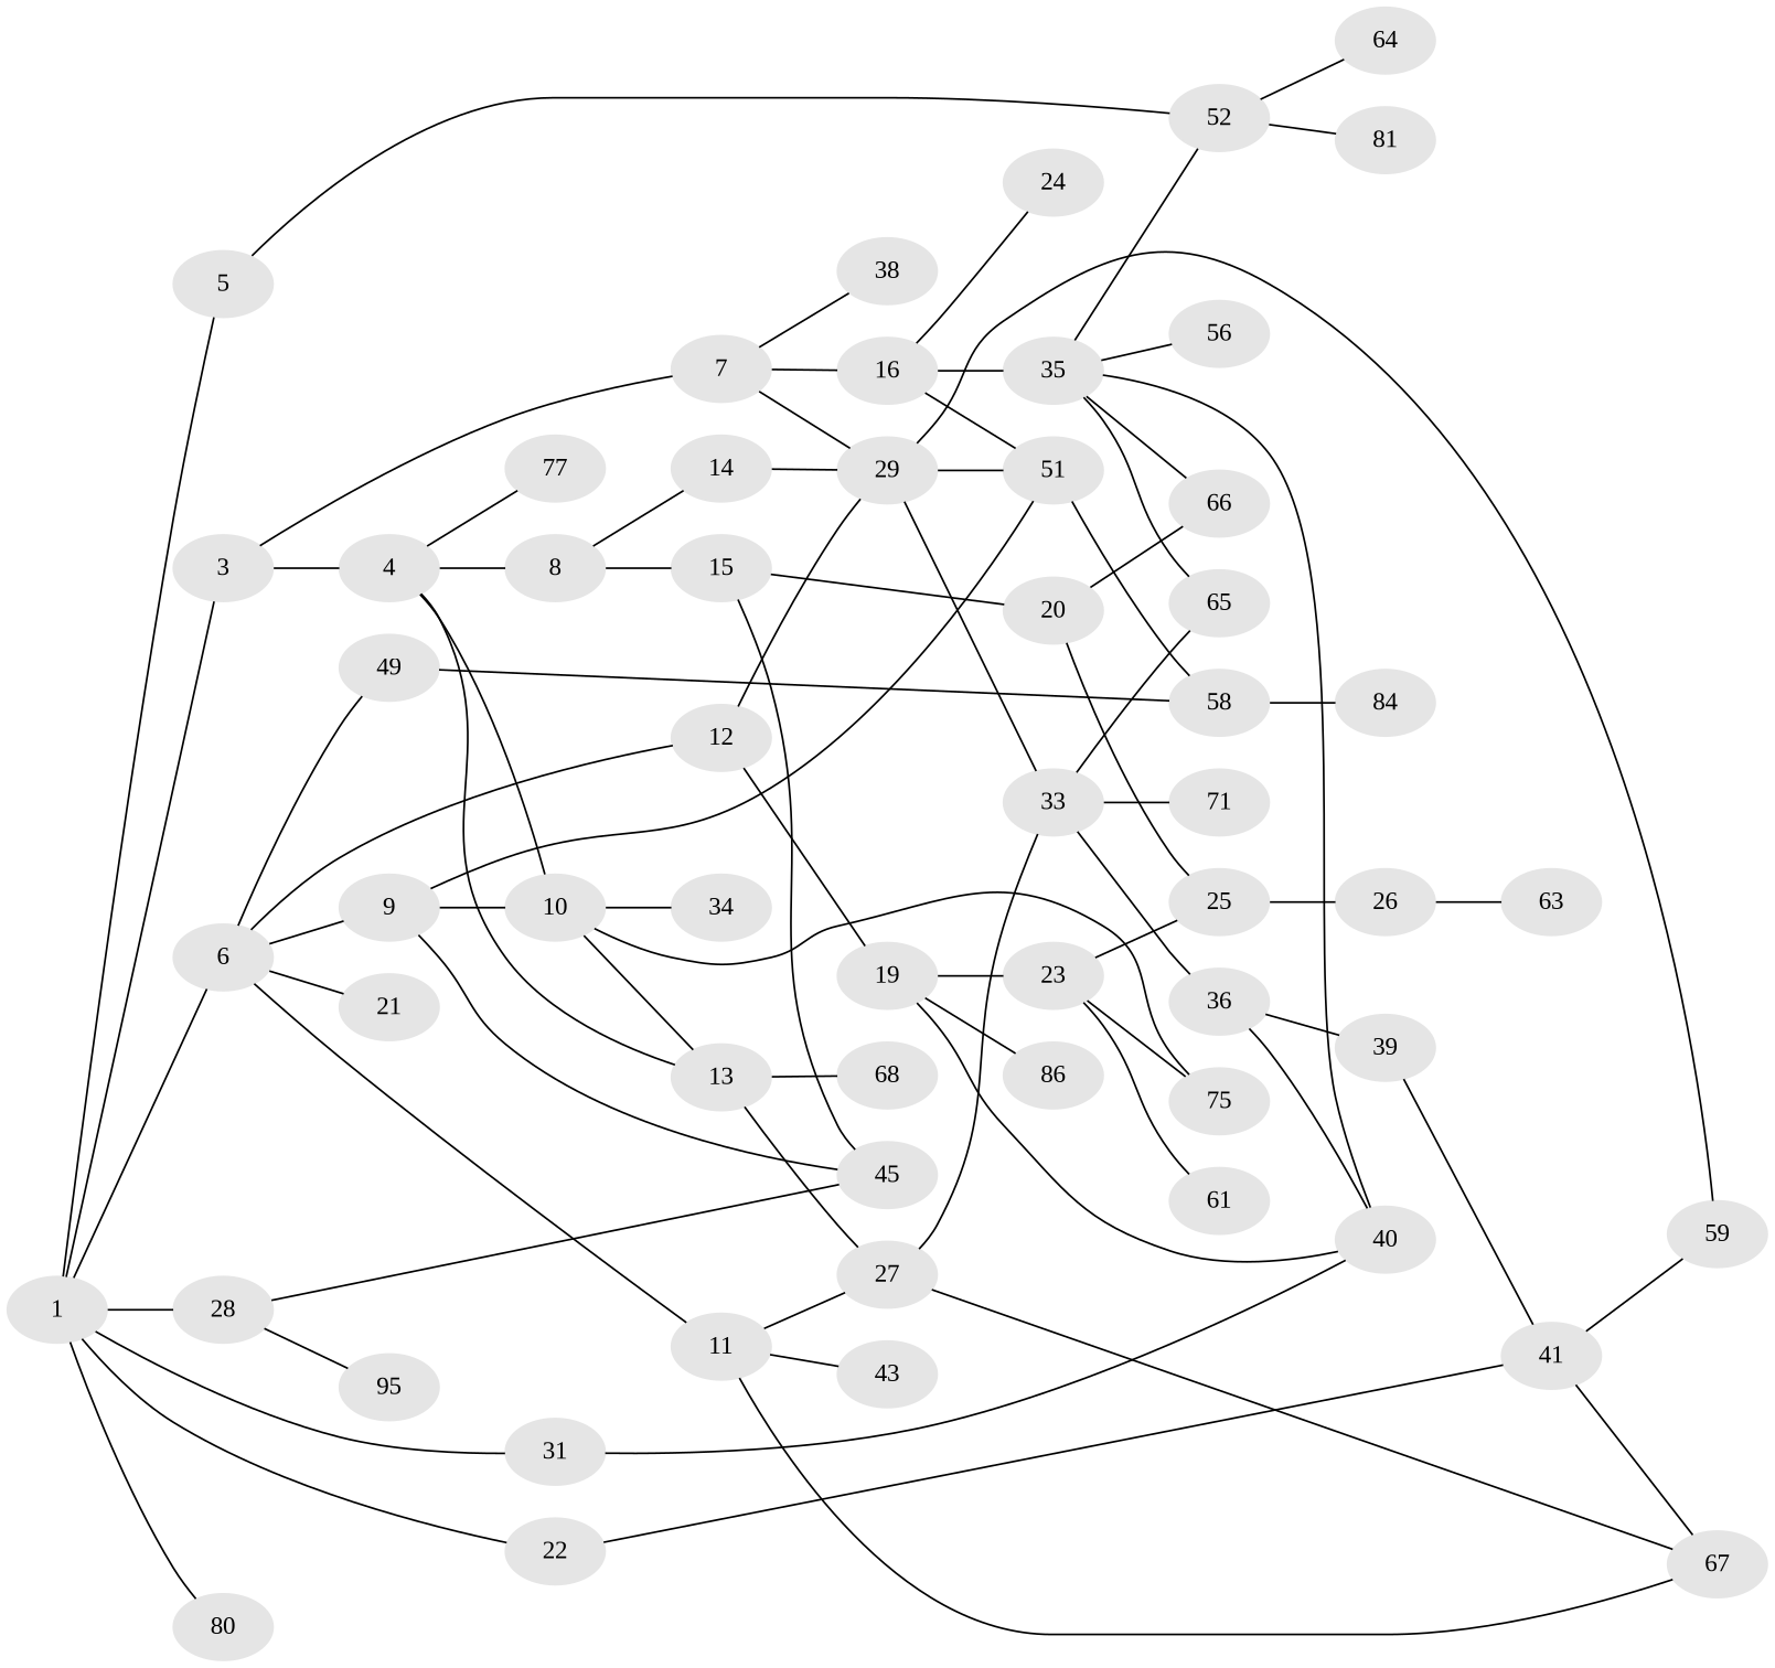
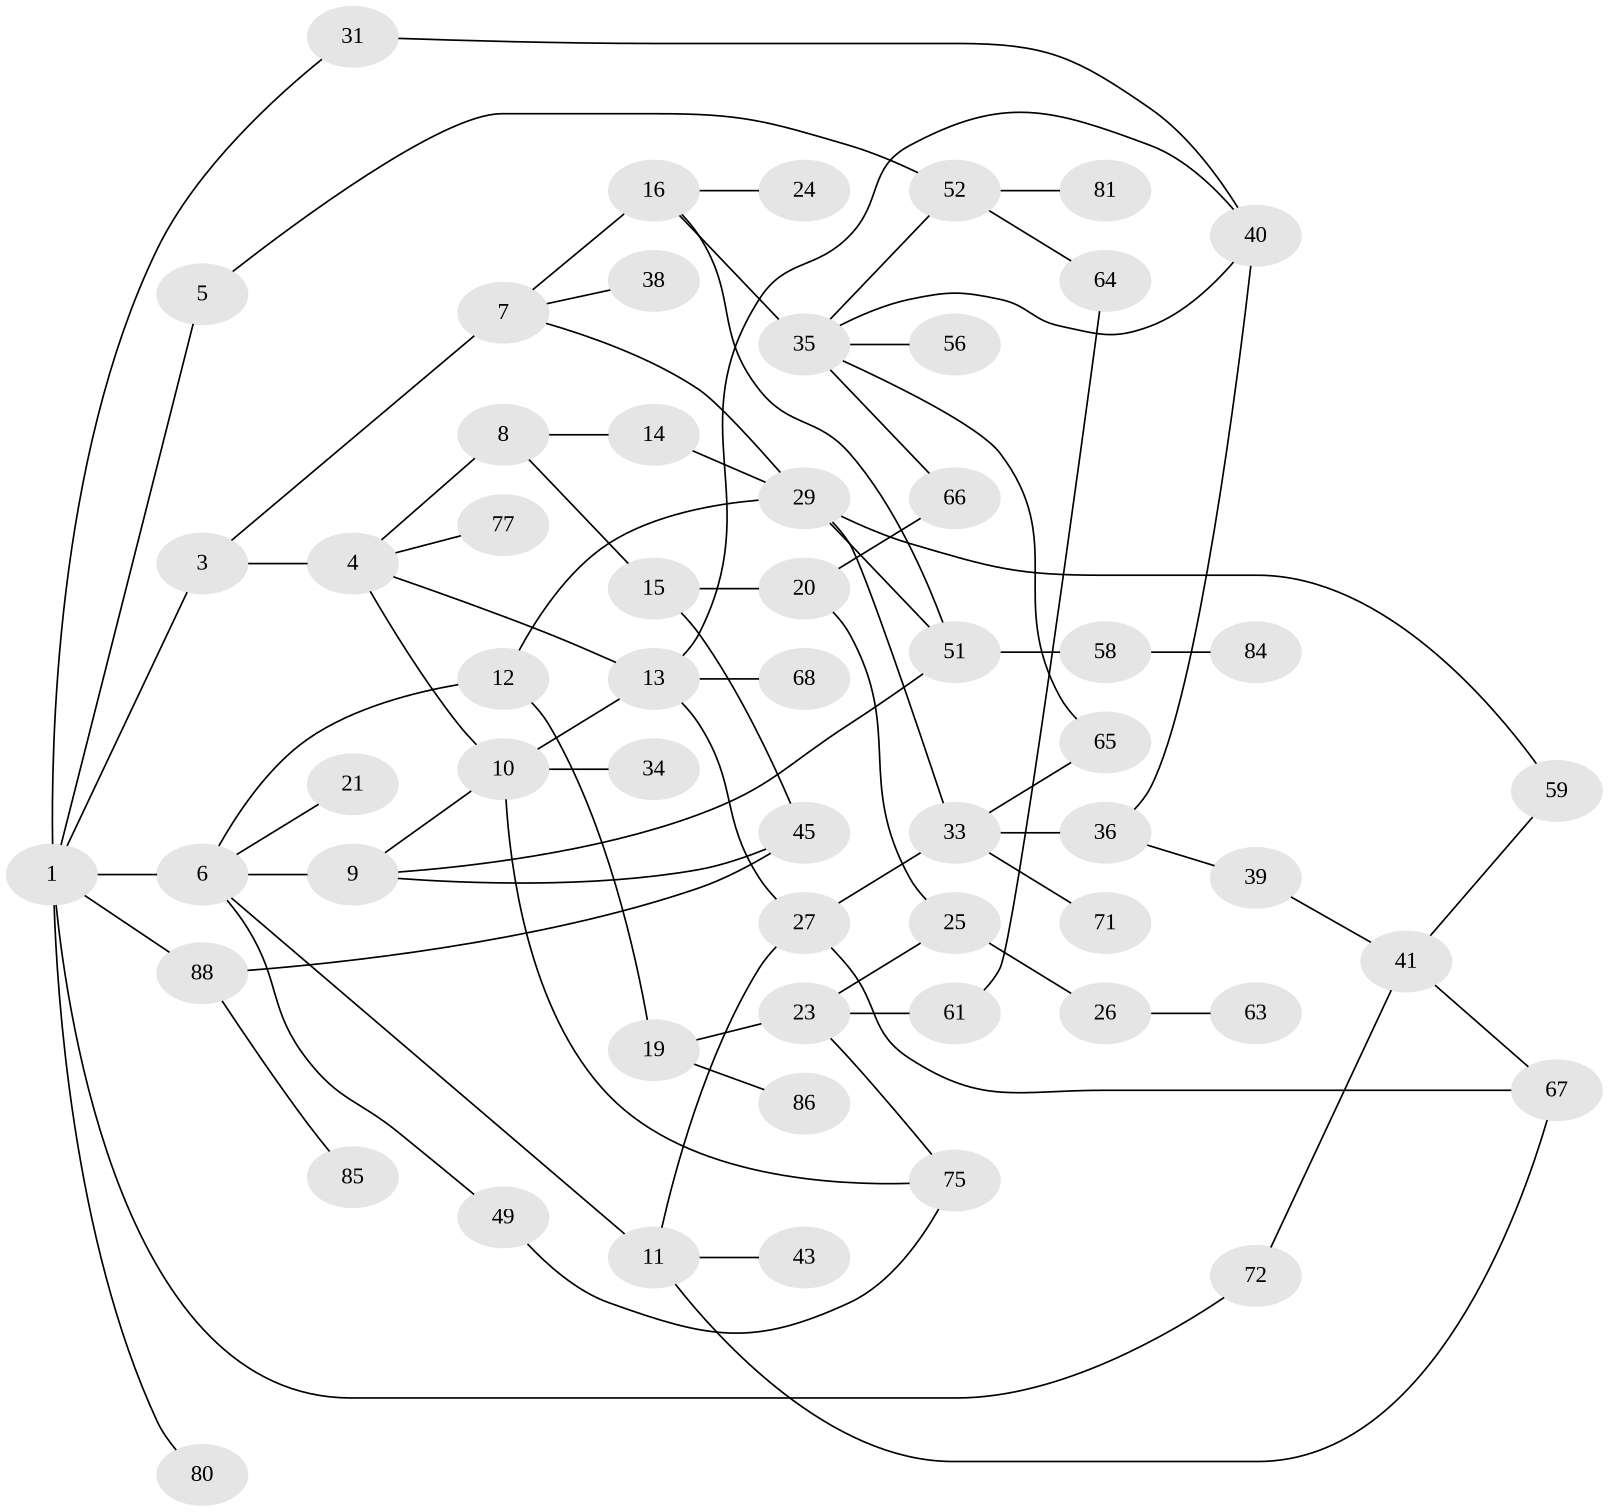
  graph {
    fontname="Liberation Serif"
    rankdir=LR
    node [color=gray90 fontname="Liberation Serif" style=filled]
    edge [fontname="Liberation Serif"]
    1 [super="+2"]
    3
    5 [super="+37"]
    6 [super="+83"]
-   22
-   28
+   22 [label=72]
+   28 [label=88]
    31
    80
    4 [super="+50"]
    7 [super="+18"]
    52 [super="+62"]
    9 [super="+73"]
    11 [super="+55"]
    12
    21
    49
    41 [super="+57"]
    45 [super="+78"]
-   85 [label=95]
+   85
    40 [super="+42"]
    8 [super="+17"]
    10 [super="+48"]
    13 [super="+60"]
    77
    16 [super="+44"]
    29 [super="+53"]
    38
    14
    15
    34 [super="+47"]
    75
    27 [super="+54"]
    68
    51 [super="+79"]
    24
    35 [super="+70"]
    64
    81
    43
    67 [super="+69"]
    19 [super="+74"]
    58 [super="+72"]
    33 [super="+76"]
    59 [super="+82"]
    20 [super="+46"]
    23 [super="+30"]
    86
    25
    66
    65
    56
    61
    26 [super="+32"]
    63
    36
    71
    39
    84
    1 -- 3
    1 -- 5
    1 -- 6
    1 -- 22
    1 -- 28
    1 -- 31
    1 -- 80
    3 -- 4 [weight=2]
    3 -- 7
    5 -- 52
    6 -- 9
    6 -- 11
    6 -- 12
    6 -- 21
    6 -- 49
    22 -- 41
    28 -- 45
    28 -- 85
    31 -- 40
    4 -- 8
    4 -- 10
    4 -- 13
    4 -- 77
    7 -- 16
    7 -- 29
    7 -- 38
    52 -- 64
    52 -- 81
    9 -- 45
    9 -- 10
    9 -- 51
    11 -- 27
    11 -- 43
    11 -- 67
    12 -- 29
    12 -- 19
-   49 -- 58
+   49 -- 75
    41 -- 67
    41 -- 59
    8 -- 14
    8 -- 15
    10 -- 13
    10 -- 34 [weight=2]
    10 -- 75
-   19 -- 40
+   13 -- 40
    13 -- 27
    13 -- 68
    16 -- 51
    16 -- 24
    16 -- 35
    29 -- 51 [weight=2]
    29 -- 33
    29 -- 59
    14 -- 29
    15 -- 45
    15 -- 20
    27 -- 67
    27 -- 33
    51 -- 58
    35 -- 52
    35 -- 40
    35 -- 66
    35 -- 65
    35 -- 56
    19 -- 23
    19 -- 86
    58 -- 84
    33 -- 65
    33 -- 36
    33 -- 71
    20 -- 25
    20 -- 66
    23 -- 75
    23 -- 25
    23 -- 61
    25 -- 26
+   61 -- 64
    26 -- 63
    36 -- 40
    36 -- 39
    39 -- 41
  }
